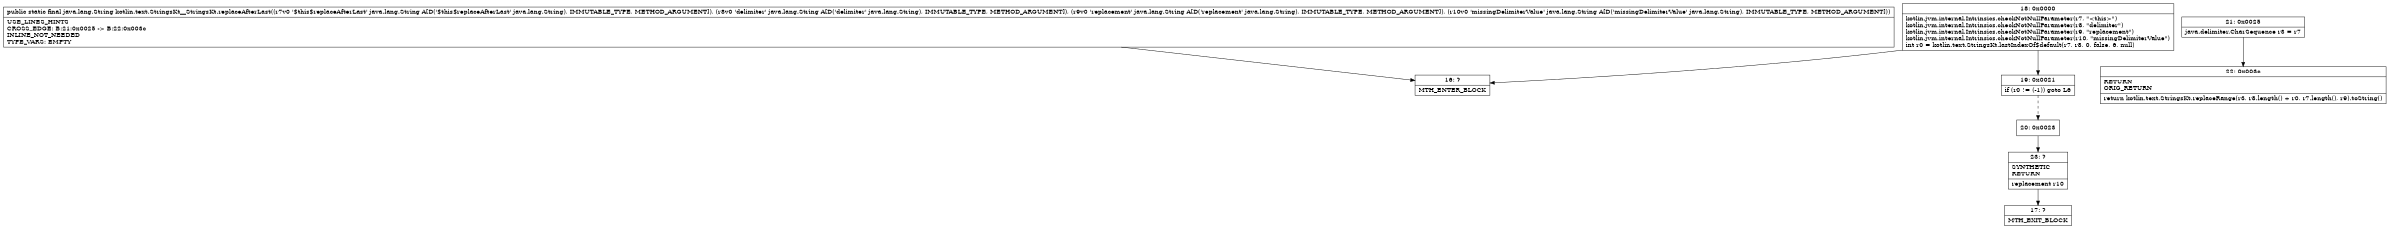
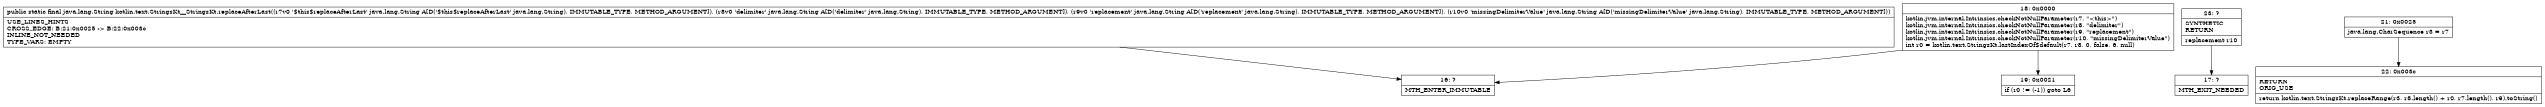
  digraph {
    node [shape=record]
-   n1 [label="{16\:\ ?|MTH_ENTER_BLOCK\l}"]
+   n1 [label="{16\:\ ?|MTH_ENTER_IMMUTABLE\l}"]
    n2 [label="{18\:\ 0x0000|kotlin.jvm.internal.Intrinsics.checkNotNullParameter(r7, \"\<this\>\")\lkotlin.jvm.internal.Intrinsics.checkNotNullParameter(r8, \"delimiter\")\lkotlin.jvm.internal.Intrinsics.checkNotNullParameter(r9, \"replacement\")\lkotlin.jvm.internal.Intrinsics.checkNotNullParameter(r10, \"missingDelimiterValue\")\lint r0 = kotlin.text.StringsKt.lastIndexOf$default(r7, r8, 0, false, 6, null)\l}"]
    n3 [label="{19\:\ 0x0021|if (r0 != (\-1)) goto L6\l}"]
-   n4 [label="{20\:\ 0x0023}"]
    n5 [label="{23\:\ ?|SYNTHETIC\lRETURN\l|replacement r10\l}"]
-   n6 [label="{21\:\ 0x0025|java.delimiter.CharSequence r3 = r7\l}"]
-   n7 [label="{22\:\ 0x003c|RETURN\lORIG_RETURN\l|return kotlin.text.StringsKt.replaceRange(r3, r8.length() + r0, r7.length(), r9).toString()\l}"]
-   n8 [label="{17\:\ ?|MTH_EXIT_BLOCK\l}"]
+   n6 [label="{21\:\ 0x0025|java.lang.CharSequence r3 = r7\l}"]
+   n7 [label="{22\:\ 0x003c|RETURN\lORIG_USE\l|return kotlin.text.StringsKt.replaceRange(r3, r8.length() + r0, r7.length(), r9).toString()\l}"]
+   n8 [label="{17\:\ ?|MTH_EXIT_NEEDED\l}"]
    n9 [label="{public static final java.lang.String kotlin.text.StringsKt__StringsKt.replaceAfterLast((r7v0 '$this$replaceAfterLast' java.lang.String A[D('$this$replaceAfterLast' java.lang.String), IMMUTABLE_TYPE, METHOD_ARGUMENT]), (r8v0 'delimiter' java.lang.String A[D('delimiter' java.lang.String), IMMUTABLE_TYPE, METHOD_ARGUMENT]), (r9v0 'replacement' java.lang.String A[D('replacement' java.lang.String), IMMUTABLE_TYPE, METHOD_ARGUMENT]), (r10v0 'missingDelimiterValue' java.lang.String A[D('missingDelimiterValue' java.lang.String), IMMUTABLE_TYPE, METHOD_ARGUMENT]))  | USE_LINES_HINTS\lCROSS_EDGE: B:21:0x0025 \-\> B:22:0x003c\lINLINE_NOT_NEEDED\lTYPE_VARS: EMPTY\l}"]
    n2 -> n1
    n2 -> n3
-   n3 -> n4 [style=dashed]
-   n4 -> n5
    n5 -> n8
    n6 -> n7
    n9 -> n1
  }
